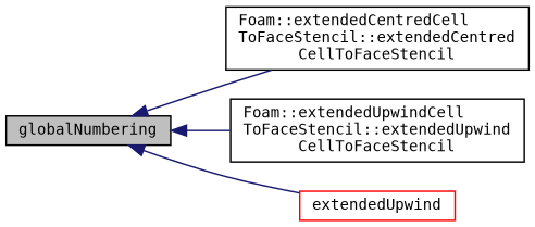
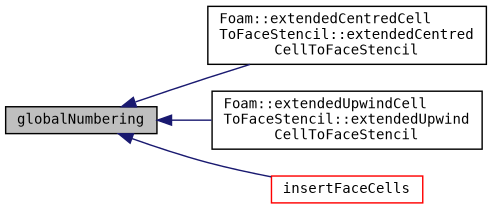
  digraph {
    rankdir=LR
    fontname="DejaVu Sans Mono"
    node [color=black fontname="DejaVu Sans Mono" fontsize=10 shape=record]
    edge [color=midnightblue dir=back fontname="DejaVu Sans Mono" fontsize=10 labelfontname=Helvetica labelfontsize=10 style=solid]
    n1 [fillcolor=grey75 fontcolor=black height=0.2 label=globalNumbering style=filled width=0.4]
    n2 [height=0.2 label="Foam::extendedCentredCell\lToFaceStencil::extendedCentred\lCellToFaceStencil" width=0.4]
    n3 [height=0.2 label="Foam::extendedUpwindCell\lToFaceStencil::extendedUpwind\lCellToFaceStencil" width=0.4]
-   n4 [color=red height=0.2 label=extendedUpwind width=0.4]
+   n4 [color=red height=0.2 label=insertFaceCells width=0.4]
    n1 -> n2
    n1 -> n3
    n1 -> n4
  }
